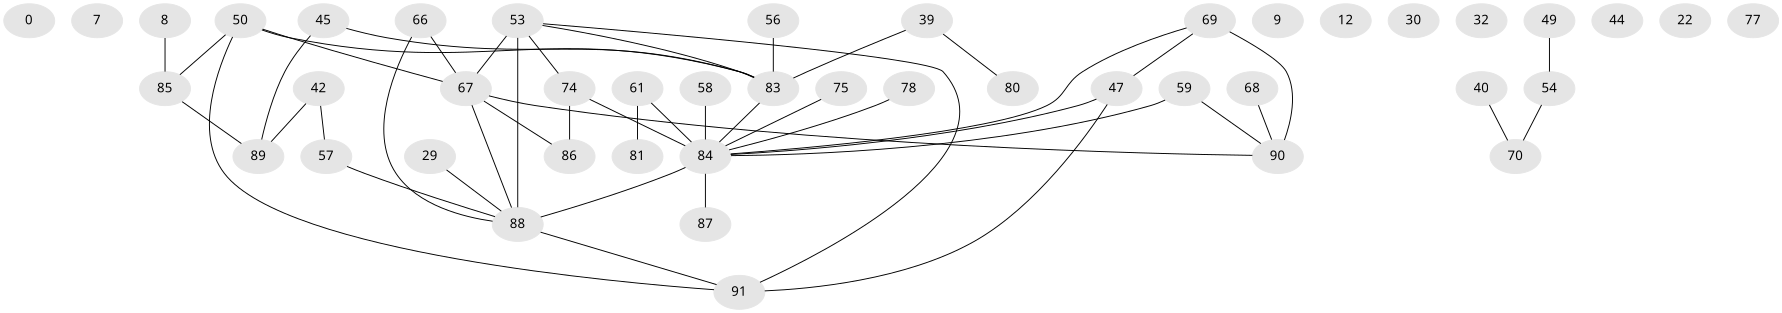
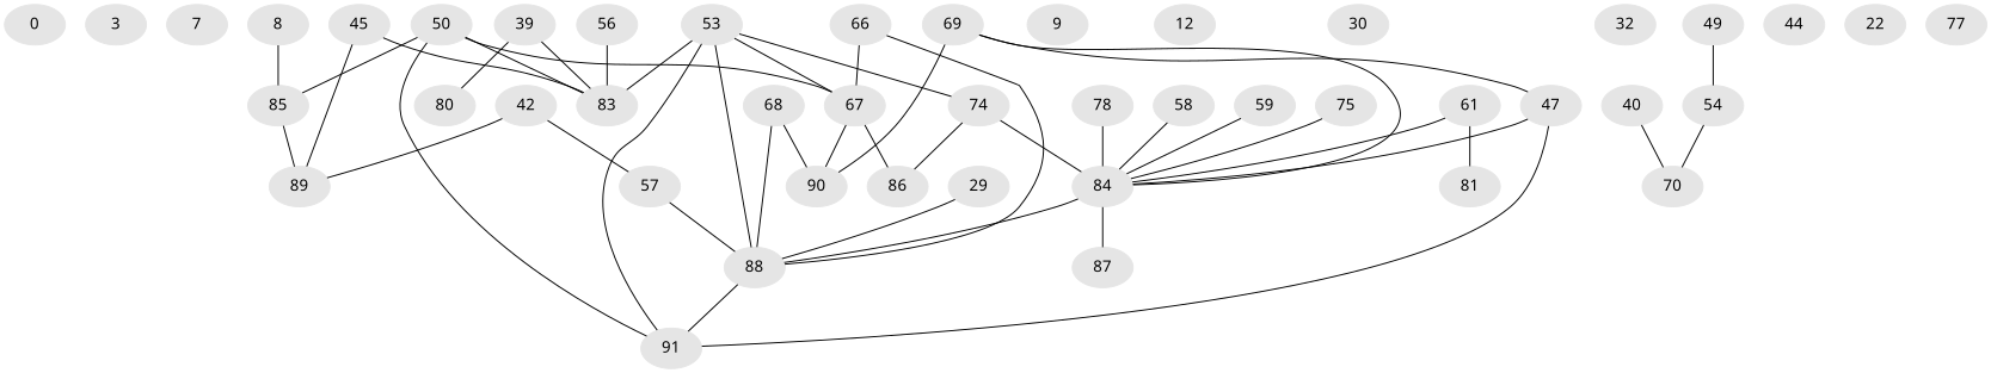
  graph {
    fontname="Noto Sans"
    node [color=gray90 fontname="Noto Sans" style=filled]
    edge [fontname="Noto Sans"]
    n1 [label=0]
+   3
    7
    8
    85
    89 [super="+79"]
    9
    12
    88 [super="+20+82+71"]
    91
    29
    30
    32
    39 [super="+36"]
    80
    83 [super="+10+26+22+73"]
    84 [super="+64+51+65"]
    70 [super="+21"]
    40
    42
    57
    44
    45
    87
    47
    49
    54
    50 [super="+28"]
    67 [super="+5+46+43"]
    90 [super="+76+55+37"]
    86 [super="+63+62"]
    53 [super="+11+35"]
    74 [super="+15+33"]
    56
    58
    59
    61
    81
    66
    68
    69 [super="+41"]
    n42 [label=22]
    75
    77
    78
    8 -- 85
    85 -- 89 [weight=2]
    88 -- 91
    29 -- 88
    39 -- 80
    39 -- 83
-   83 -- 84
    84 -- 88 [weight=4]
    84 -- 87
    40 -- 70
    42 -- 89
    42 -- 57
    57 -- 88
    45 -- 89
    45 -- 83
    47 -- 91
    47 -- 84
    49 -- 54
    54 -- 70
    50 -- 85
    50 -- 91
    50 -- 83
    50 -- 67
    67 -- 90 [weight=2]
    67 -- 86 [weight=3]
    53 -- 88 [weight=4]
    53 -- 91
    53 -- 83 [weight=2]
    53 -- 67 [weight=3]
    53 -- 74
    74 -- 84 [weight=2]
    74 -- 86 [weight=2]
    56 -- 83
    58 -- 84
    59 -- 84
-   59 -- 90
    61 -- 84
    61 -- 81
    66 -- 88
    66 -- 67
-   67 -- 88 [weight=2]
+   68 -- 88 [weight=2]
    68 -- 90
    69 -- 84
    69 -- 47 [weight=3]
    69 -- 90 [weight=4]
    75 -- 84
    78 -- 84
  }
